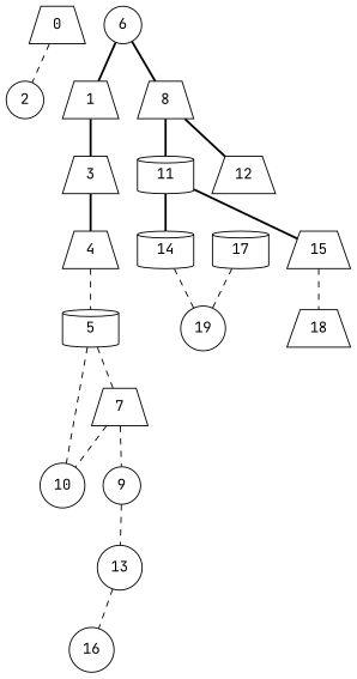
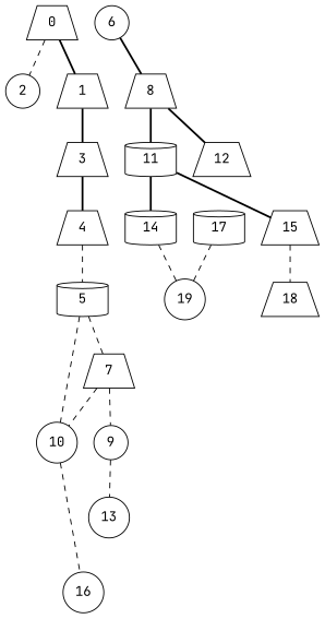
  graph {
    fontname="JetBrains Mono"
    node [fontname="JetBrains Mono" shape=trapezium]
    edge [fontname="JetBrains Mono" style=dashed]
    0
    1
    2 [shape=circle]
    3
    4
    5 [shape=cylinder]
    7
    10 [shape=circle]
    6 [shape=circle]
    8
    9 [shape=circle]
    11 [shape=cylinder]
    12
    13 [shape=circle]
    14 [shape=cylinder]
    15
    16 [shape=circle]
    19 [shape=circle]
    18
    17 [shape=cylinder]
-   6 -- 1 [style=bold]
+   0 -- 1 [style=bold]
    0 -- 2
    1 -- 3 [style=bold]
    3 -- 4 [style=bold]
    4 -- 5
    5 -- 7
    5 -- 10
    7 -- 10
    7 -- 9
    6 -- 8 [style=bold]
    8 -- 11 [style=bold]
    8 -- 12 [style=bold]
    9 -- 13
    11 -- 14 [style=bold]
    11 -- 15 [style=bold]
-   13 -- 16
+   10 -- 16
    14 -- 19
    15 -- 18
    17 -- 19
  }
